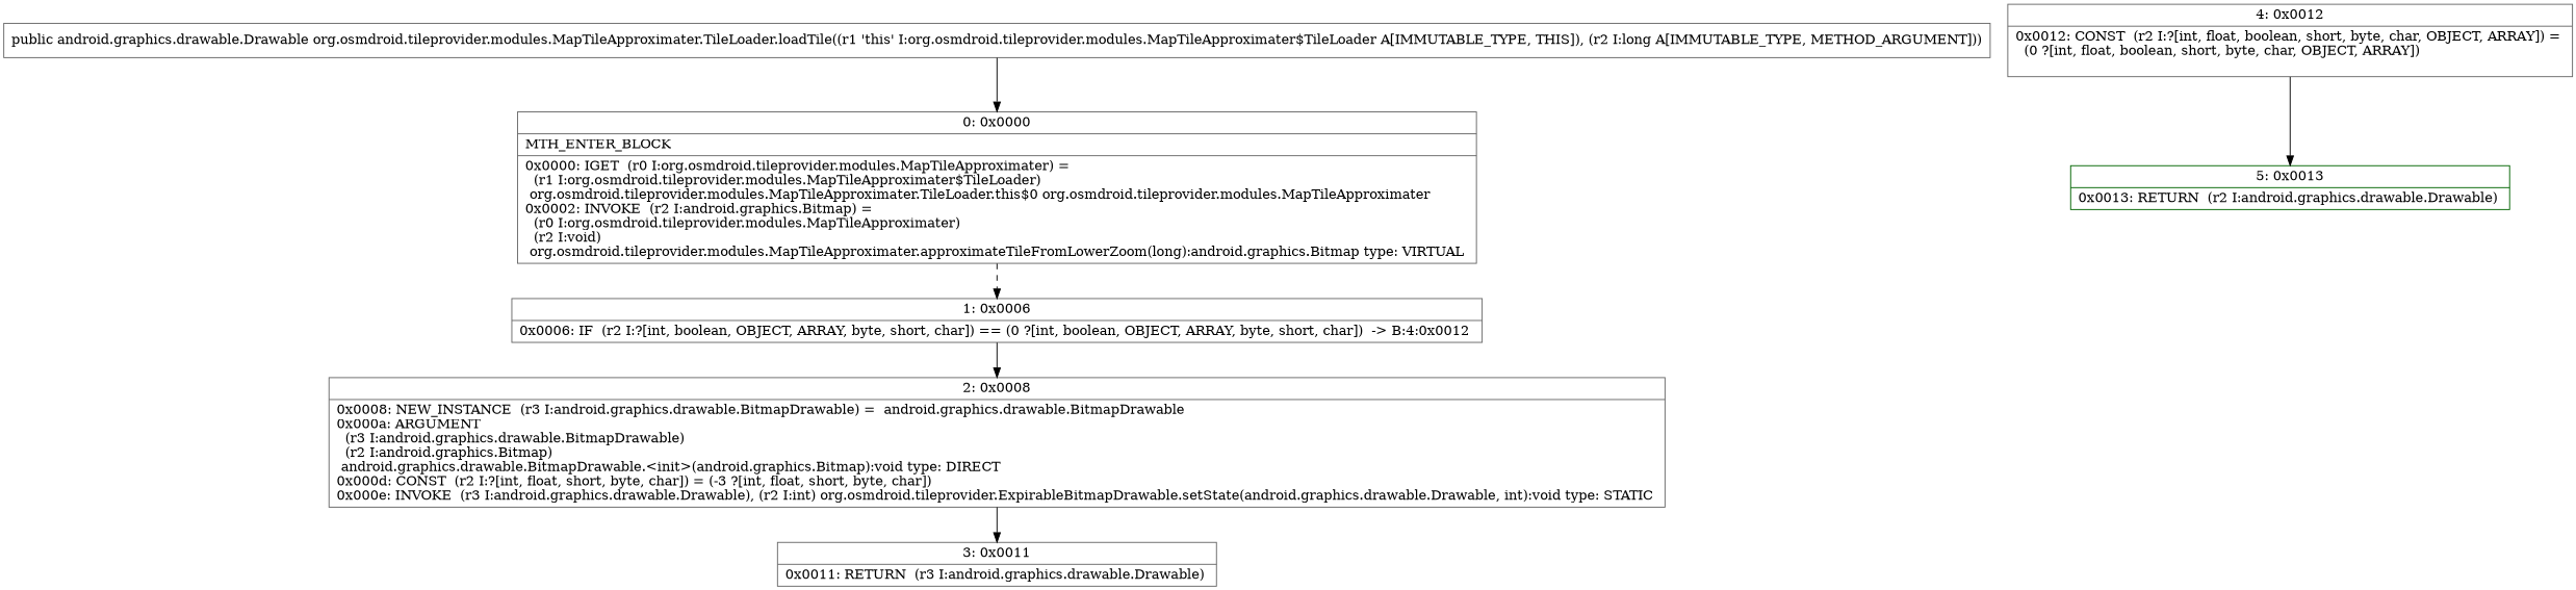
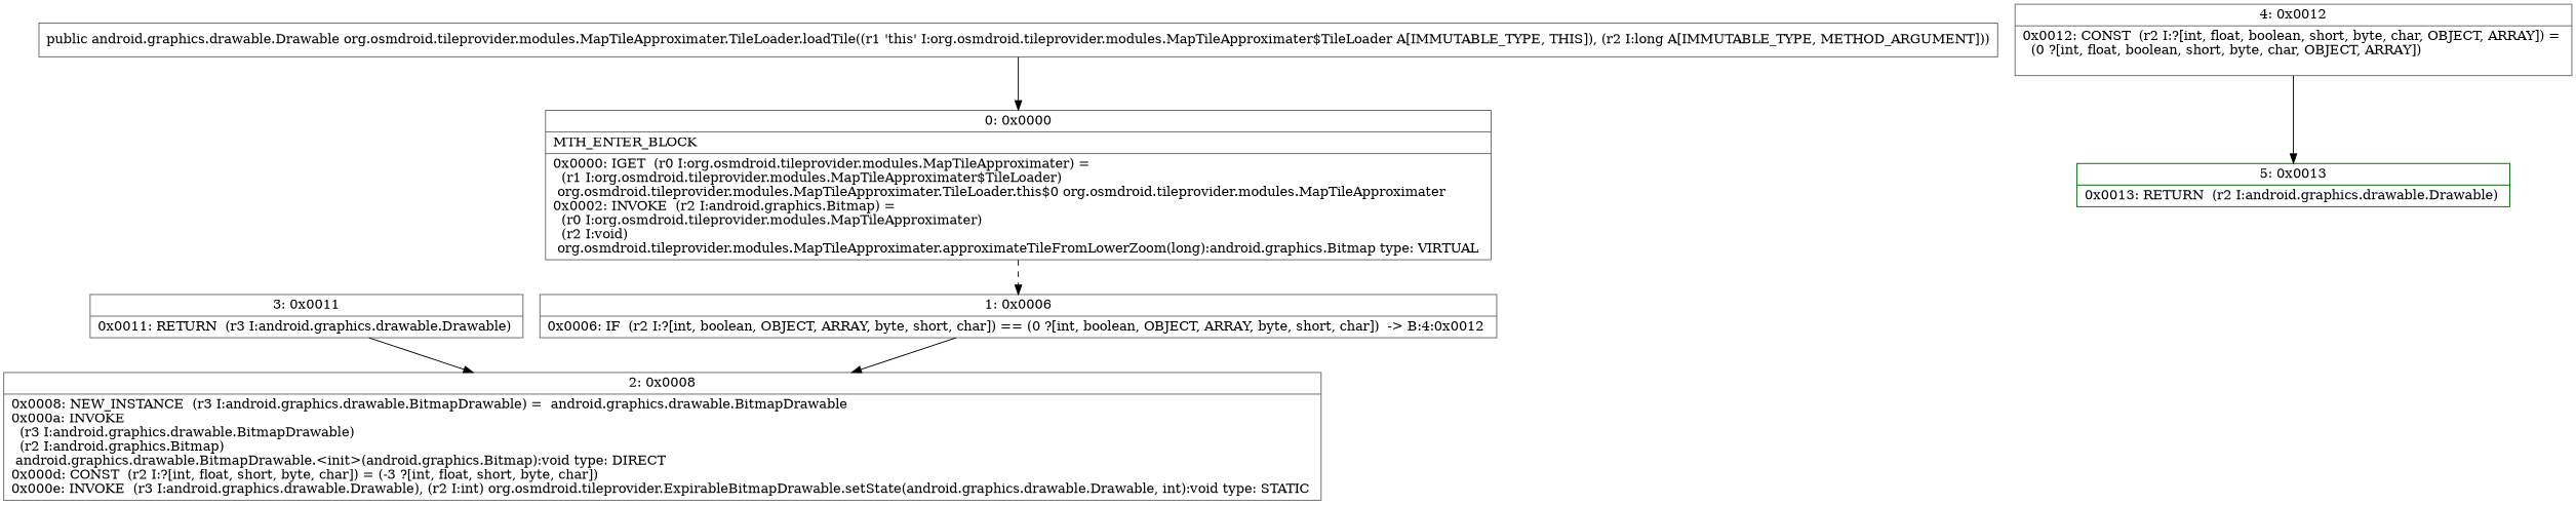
  digraph {
    node [color=gray40 shape=record]
    edge [style=solid]
    n1 [label="{0\:\ 0x0000|MTH_ENTER_BLOCK\l|0x0000: IGET  (r0 I:org.osmdroid.tileprovider.modules.MapTileApproximater) = \l  (r1 I:org.osmdroid.tileprovider.modules.MapTileApproximater$TileLoader)\l org.osmdroid.tileprovider.modules.MapTileApproximater.TileLoader.this$0 org.osmdroid.tileprovider.modules.MapTileApproximater \l0x0002: INVOKE  (r2 I:android.graphics.Bitmap) = \l  (r0 I:org.osmdroid.tileprovider.modules.MapTileApproximater)\l  (r2 I:void)\l org.osmdroid.tileprovider.modules.MapTileApproximater.approximateTileFromLowerZoom(long):android.graphics.Bitmap type: VIRTUAL \l}"]
    n2 [label="{1\:\ 0x0006|0x0006: IF  (r2 I:?[int, boolean, OBJECT, ARRAY, byte, short, char]) == (0 ?[int, boolean, OBJECT, ARRAY, byte, short, char])  \-\> B:4:0x0012 \l}"]
-   n3 [label="{2\:\ 0x0008|0x0008: NEW_INSTANCE  (r3 I:android.graphics.drawable.BitmapDrawable) =  android.graphics.drawable.BitmapDrawable \l0x000a: ARGUMENT  \l  (r3 I:android.graphics.drawable.BitmapDrawable)\l  (r2 I:android.graphics.Bitmap)\l android.graphics.drawable.BitmapDrawable.\<init\>(android.graphics.Bitmap):void type: DIRECT \l0x000d: CONST  (r2 I:?[int, float, short, byte, char]) = (\-3 ?[int, float, short, byte, char]) \l0x000e: INVOKE  (r3 I:android.graphics.drawable.Drawable), (r2 I:int) org.osmdroid.tileprovider.ExpirableBitmapDrawable.setState(android.graphics.drawable.Drawable, int):void type: STATIC \l}"]
+   n3 [label="{2\:\ 0x0008|0x0008: NEW_INSTANCE  (r3 I:android.graphics.drawable.BitmapDrawable) =  android.graphics.drawable.BitmapDrawable \l0x000a: INVOKE  \l  (r3 I:android.graphics.drawable.BitmapDrawable)\l  (r2 I:android.graphics.Bitmap)\l android.graphics.drawable.BitmapDrawable.\<init\>(android.graphics.Bitmap):void type: DIRECT \l0x000d: CONST  (r2 I:?[int, float, short, byte, char]) = (\-3 ?[int, float, short, byte, char]) \l0x000e: INVOKE  (r3 I:android.graphics.drawable.Drawable), (r2 I:int) org.osmdroid.tileprovider.ExpirableBitmapDrawable.setState(android.graphics.drawable.Drawable, int):void type: STATIC \l}"]
    n4 [label="{3\:\ 0x0011|0x0011: RETURN  (r3 I:android.graphics.drawable.Drawable) \l}"]
    n5 [label="{4\:\ 0x0012|0x0012: CONST  (r2 I:?[int, float, boolean, short, byte, char, OBJECT, ARRAY]) = \l  (0 ?[int, float, boolean, short, byte, char, OBJECT, ARRAY])\l \l}"]
    n6 [color=darkgreen label="{5\:\ 0x0013|0x0013: RETURN  (r2 I:android.graphics.drawable.Drawable) \l}"]
    n7 [label="{public android.graphics.drawable.Drawable org.osmdroid.tileprovider.modules.MapTileApproximater.TileLoader.loadTile((r1 'this' I:org.osmdroid.tileprovider.modules.MapTileApproximater$TileLoader A[IMMUTABLE_TYPE, THIS]), (r2 I:long A[IMMUTABLE_TYPE, METHOD_ARGUMENT])) }"]
    n1 -> n2 [style=dashed]
    n2 -> n3
-   n3 -> n4
+   n4 -> n3
    n5 -> n6
    n7 -> n1
  }
